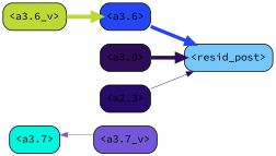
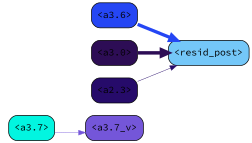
  strict digraph {
    fontname="Source Code Pro"
    rankdir=LR
    splines=true
    node [color=black fontname="Source Code Pro" shape=box style="filled, rounded"]
    edge [fontname="Source Code Pro" penwidth=0.6]
    "<a3.7>" [fillcolor="#02f5e0"]
    "<resid_post>" [fillcolor="#74c7f8"]
    "<a3.6>" [fillcolor="#2546f4"]
    "<a3.0>" [fillcolor="#2d0d55"]
    "<a2.3>" [fillcolor="#260b6a"]
    "<a3.7_v>" [fillcolor="#7456d9"]
-   "<a3.6_v>" [fillcolor="#bcd934"]
    "<a3.6>" -> "<resid_post>" [color="#2546f4" penwidth=4.749041676521301]
    "<a3.0>" -> "<resid_post>" [color="#2d0d55" penwidth=5.004215121269226]
    "<a2.3>" -> "<resid_post>" [color="#260b6a"]
-   "<a3.7_v>" -> "<a3.7>" [color="#7456d9"]
-   "<a3.6_v>" -> "<a3.6>" [color="#bcd934" penwidth=5.297133803367615]
+   "<a3.7>" -> "<a3.7_v>" [color="#7456d9"]
  }
